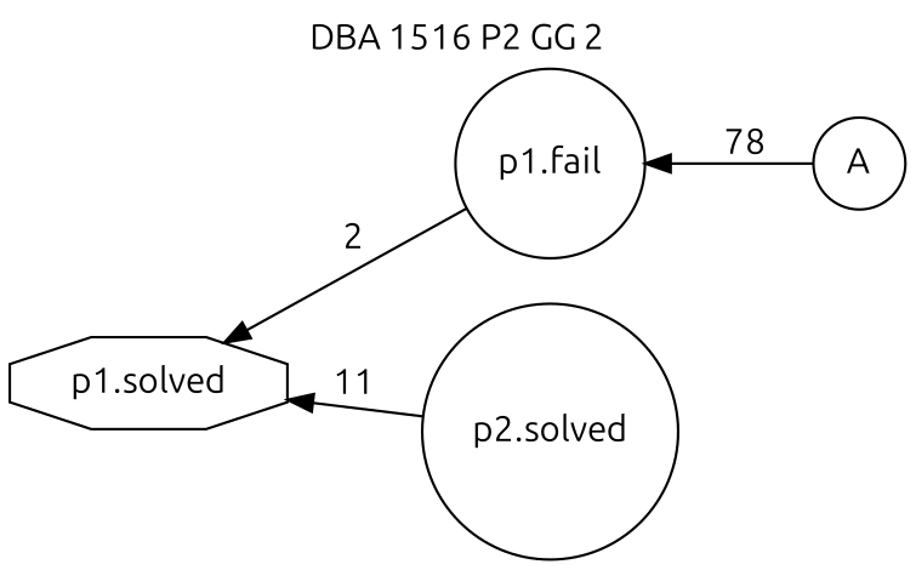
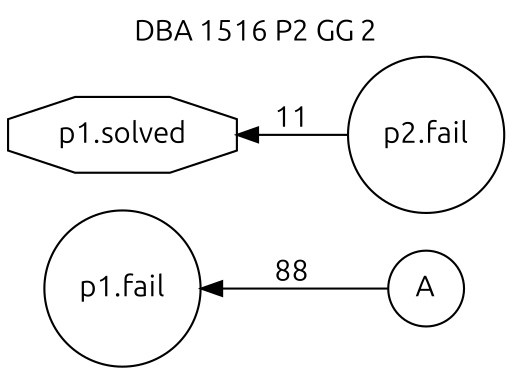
  digraph {
    fontname=Ubuntu
    label=" DBA 1516 P2 GG 2 "
    labelloc=tl
    rankdir=RL
    node [fontname=Ubuntu shape=circle]
    edge [fontname=Ubuntu]
    n1 [label=A]
    n2 [label="p1.fail"]
    n3 [label="p1.solved" shape=octagon]
-   n4 [label="p2.solved"]
-   n1 -> n2 [label=78]
-   n2 -> n3 [label=2]
+   n4 [label="p2.fail"]
+   n1 -> n2 [label=88]
    n4 -> n3 [label=11]
  }
